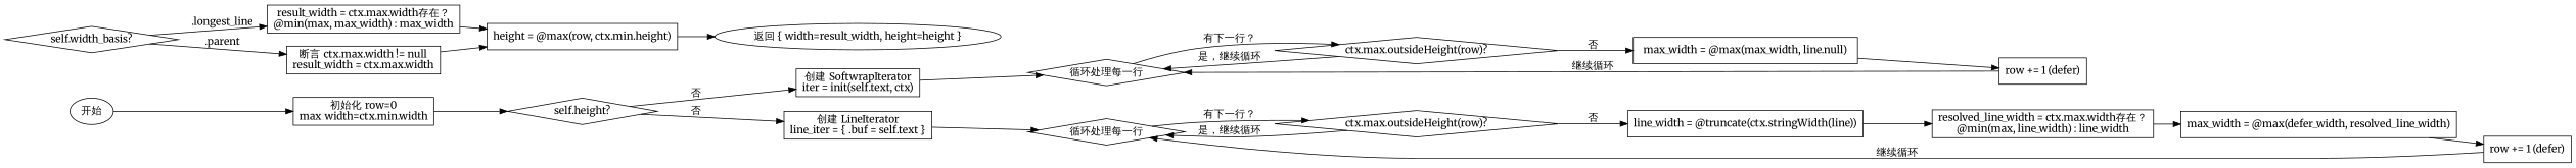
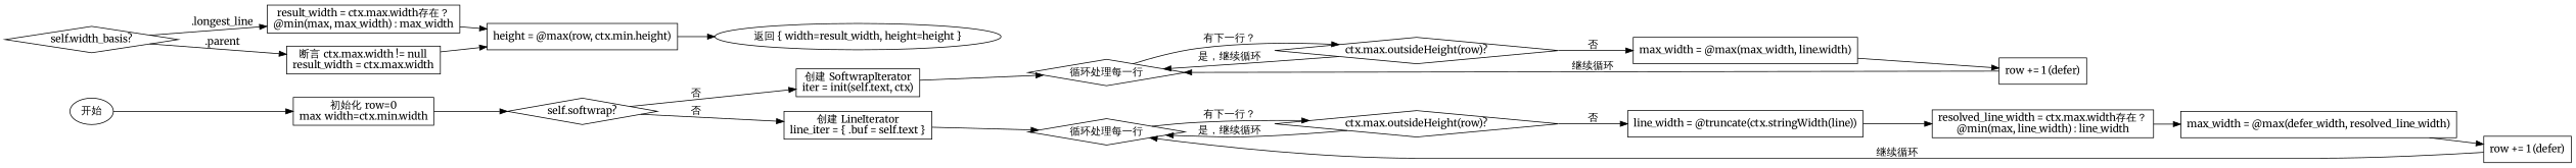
  digraph {
    fontname=Merriweather
    rankdir=LR
    node [fontname=Merriweather shape=rectangle]
    edge [fontname=Merriweather]
    n1 [label="开始" shape=ellipse]
    n2 [label="初始化 row=0\nmax_width=ctx.min.width"]
-   n3 [label="self.height?" shape=diamond]
+   n3 [label="self.softwrap?" shape=diamond]
    n4 [label="创建 SoftwrapIterator\niter = init(self.text, ctx)"]
    n5 [label="创建 LineIterator\nline_iter = { .buf = self.text }"]
    n6 [label="循环处理每一行" shape=diamond]
    n7 [label="循环处理每一行" shape=diamond]
    n8 [label="ctx.max.outsideHeight(row)?" shape=diamond]
-   n9 [label="max_width = @max(max_width, line.null)"]
+   n9 [label="max_width = @max(max_width, line.width)"]
    n10 [label="row += 1 (defer)"]
    n11 [label="ctx.max.outsideHeight(row)?" shape=diamond]
    n12 [label="line_width = @truncate(ctx.stringWidth(line))"]
    n13 [label="resolved_line_width = ctx.max.width存在？\n@min(max, line_width) : line_width"]
    n14 [label="max_width = @max(defer_width, resolved_line_width)"]
    n15 [label="row += 1 (defer)"]
    n16 [label="self.width_basis?" shape=diamond]
    n17 [label="result_width = ctx.max.width存在？\n@min(max, max_width) : max_width"]
    n18 [label="断言 ctx.max.width != null\nresult_width = ctx.max.width"]
    n19 [label="height = @max(row, ctx.min.height)"]
    n20 [label="返回 { width=result_width, height=height }" shape=ellipse]
    n1 -> n2
    n2 -> n3
    n3 -> n4 [label="否"]
    n3 -> n5 [label="否"]
    n4 -> n6
    n5 -> n7
    n6 -> n8 [label="有下一行？"]
    n7 -> n11 [label="有下一行？"]
    n8 -> n6 [label="是，继续循环"]
    n8 -> n9 [label="否"]
    n9 -> n10
    n10 -> n6 [label="继续循环"]
    n11 -> n7 [label="是，继续循环"]
    n11 -> n12 [label="否"]
    n12 -> n13
    n13 -> n14
    n14 -> n15
    n15 -> n7 [label="继续循环"]
    n16 -> n17 [label=".longest_line"]
    n16 -> n18 [label=".parent"]
    n17 -> n19
    n18 -> n19
    n19 -> n20
  }
